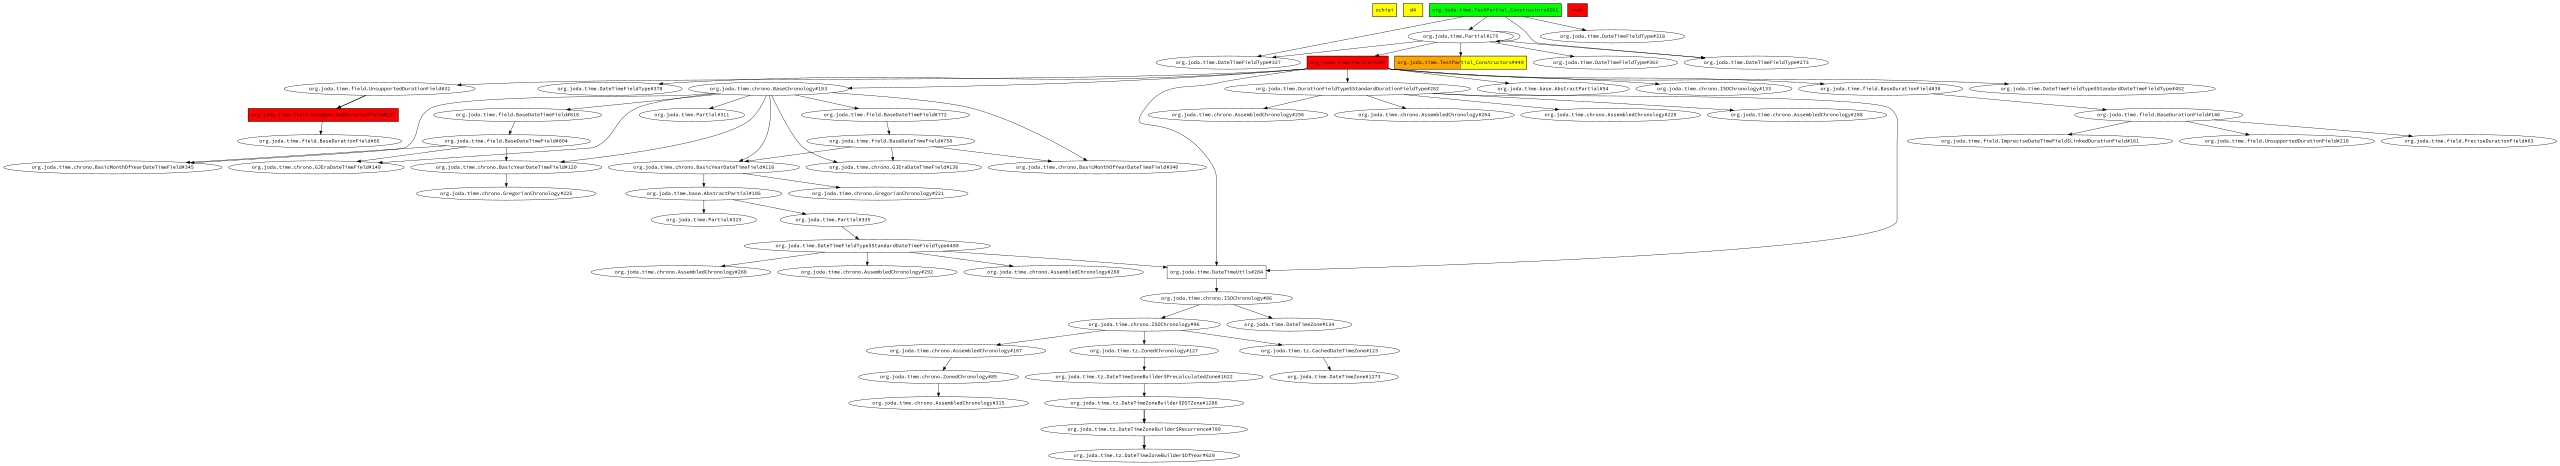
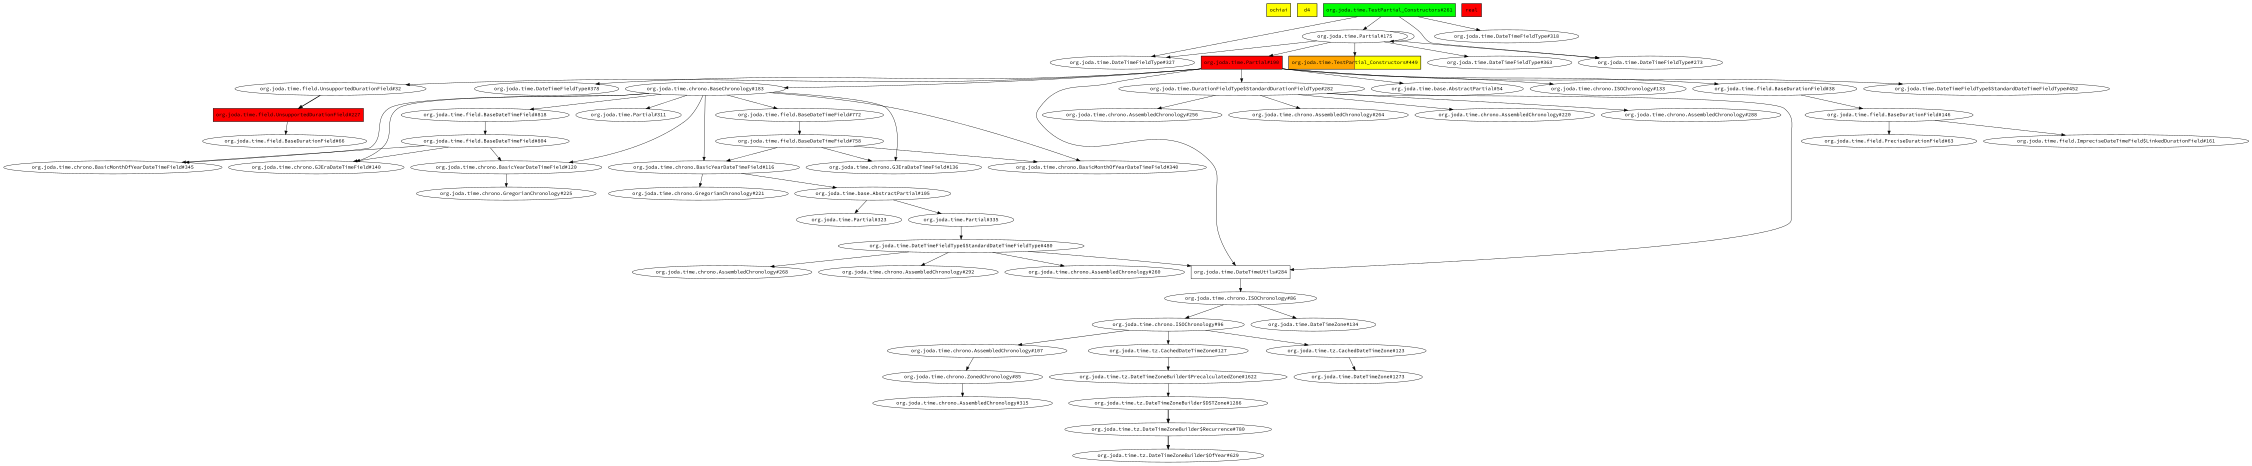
  digraph {
    fontname="Source Code Pro"
    node [fontname="Source Code Pro"]
    edge [fontname="Source Code Pro"]
    ochiai [fillcolor=yellow shape=box style=striped]
    d4 [fillcolor=yellow shape=box style=striped]
    "org.joda.time.field.UnsupportedDurationField#227" [fillcolor=red shape=box style=striped]
    "org.joda.time.field.BaseDurationField#66"
    "org.joda.time.TestPartial_Constructors#261" [fillcolor=green shape=box style=striped]
    "org.joda.time.Partial#175"
    "org.joda.time.DateTimeFieldType#327"
    "org.joda.time.DateTimeFieldType#273"
    "org.joda.time.DateTimeFieldType#318"
    "org.joda.time.Partial#190" [fillcolor=red shape=box style=striped]
    "org.joda.time.TestPartial_Constructors#449" [fillcolor="orange:yellow" shape=box style=striped]
    "org.joda.time.DateTimeFieldType#363"
    "org.joda.time.DateTimeFieldType#378"
    "org.joda.time.field.UnsupportedDurationField#32"
    "org.joda.time.chrono.BaseChronology#183"
    "org.joda.time.DurationFieldType$StandardDurationFieldType#282"
    "org.joda.time.DateTimeUtils#284" [shape=box]
    "org.joda.time.base.AbstractPartial#54"
    "org.joda.time.chrono.ISOChronology#133"
    "org.joda.time.field.BaseDurationField#38"
    "org.joda.time.DateTimeFieldType$StandardDateTimeFieldType#452"
    "org.joda.time.chrono.BasicYearDateTimeField#120"
    "org.joda.time.chrono.BasicMonthOfYearDateTimeField#345"
    "org.joda.time.chrono.GJEraDateTimeField#140"
    "org.joda.time.field.BaseDateTimeField#772"
    "org.joda.time.chrono.BasicYearDateTimeField#116"
    "org.joda.time.field.BaseDateTimeField#818"
    "org.joda.time.chrono.GJEraDateTimeField#136"
    "org.joda.time.chrono.BasicMonthOfYearDateTimeField#340"
    "org.joda.time.Partial#311"
    "org.joda.time.chrono.AssembledChronology#256"
    "org.joda.time.chrono.AssembledChronology#264"
    "org.joda.time.chrono.AssembledChronology#220"
    "org.joda.time.chrono.AssembledChronology#288"
    "org.joda.time.chrono.ISOChronology#86"
    "org.joda.time.field.BaseDurationField#146"
    real [fillcolor=red shape=box style=striped]
    "org.joda.time.tz.DateTimeZoneBuilder$PrecalculatedZone#1622"
    "org.joda.time.tz.DateTimeZoneBuilder$DSTZone#1286"
    "org.joda.time.tz.DateTimeZoneBuilder$Recurrence#780"
    "org.joda.time.tz.DateTimeZoneBuilder$OfYear#629"
    "org.joda.time.DateTimeFieldType$StandardDateTimeFieldType#480"
    "org.joda.time.chrono.AssembledChronology#292"
    "org.joda.time.chrono.AssembledChronology#260"
    "org.joda.time.chrono.AssembledChronology#268"
    "org.joda.time.field.ImpreciseDateTimeField$LinkedDurationField#161"
-   "org.joda.time.field.UnsupportedDurationField#218"
    "org.joda.time.field.PreciseDurationField#63"
    "org.joda.time.field.BaseDateTimeField#804"
    "org.joda.time.chrono.GregorianChronology#225"
    "org.joda.time.field.BaseDateTimeField#758"
    "org.joda.time.base.AbstractPartial#105"
    "org.joda.time.Partial#335"
    "org.joda.time.Partial#323"
    "org.joda.time.chrono.GregorianChronology#221"
    "org.joda.time.chrono.AssembledChronology#107"
    "org.joda.time.chrono.ZonedChronology#85"
    "org.joda.time.chrono.AssembledChronology#315"
    "org.joda.time.chrono.ISOChronology#96"
-   "org.joda.time.tz.CachedDateTimeZone#127" [label="org.joda.time.tz.ZonedChronology#127"]
+   "org.joda.time.tz.CachedDateTimeZone#127"
    "org.joda.time.tz.CachedDateTimeZone#123"
    "org.joda.time.DateTimeZone#1273"
    "org.joda.time.DateTimeZone#134"
    "org.joda.time.field.UnsupportedDurationField#227" -> "org.joda.time.field.BaseDurationField#66"
    "org.joda.time.TestPartial_Constructors#261" -> "org.joda.time.Partial#175"
    "org.joda.time.TestPartial_Constructors#261" -> "org.joda.time.DateTimeFieldType#327"
    "org.joda.time.TestPartial_Constructors#261" -> "org.joda.time.DateTimeFieldType#273"
    "org.joda.time.TestPartial_Constructors#261" -> "org.joda.time.DateTimeFieldType#318"
    "org.joda.time.Partial#175" -> "org.joda.time.Partial#175"
    "org.joda.time.Partial#175" -> "org.joda.time.DateTimeFieldType#327"
    "org.joda.time.Partial#175" -> "org.joda.time.DateTimeFieldType#273"
    "org.joda.time.Partial#175" -> "org.joda.time.Partial#190"
    "org.joda.time.Partial#175" -> "org.joda.time.TestPartial_Constructors#449"
    "org.joda.time.Partial#175" -> "org.joda.time.DateTimeFieldType#363"
    "org.joda.time.Partial#190" -> "org.joda.time.DateTimeFieldType#378"
    "org.joda.time.Partial#190" -> "org.joda.time.field.UnsupportedDurationField#32"
    "org.joda.time.Partial#190" -> "org.joda.time.chrono.BaseChronology#183"
    "org.joda.time.Partial#190" -> "org.joda.time.DurationFieldType$StandardDurationFieldType#282"
    "org.joda.time.Partial#190" -> "org.joda.time.DateTimeUtils#284"
    "org.joda.time.Partial#190" -> "org.joda.time.base.AbstractPartial#54"
    "org.joda.time.Partial#190" -> "org.joda.time.chrono.ISOChronology#133"
    "org.joda.time.Partial#190" -> "org.joda.time.field.BaseDurationField#38"
    "org.joda.time.Partial#190" -> "org.joda.time.DateTimeFieldType$StandardDateTimeFieldType#452"
    "org.joda.time.field.UnsupportedDurationField#32" -> "org.joda.time.field.UnsupportedDurationField#227" [style=bold]
    "org.joda.time.chrono.BaseChronology#183" -> "org.joda.time.chrono.BasicYearDateTimeField#120"
    "org.joda.time.chrono.BaseChronology#183" -> "org.joda.time.chrono.BasicMonthOfYearDateTimeField#345"
    "org.joda.time.chrono.BaseChronology#183" -> "org.joda.time.chrono.GJEraDateTimeField#140"
    "org.joda.time.chrono.BaseChronology#183" -> "org.joda.time.field.BaseDateTimeField#772"
    "org.joda.time.chrono.BaseChronology#183" -> "org.joda.time.chrono.BasicYearDateTimeField#116"
    "org.joda.time.chrono.BaseChronology#183" -> "org.joda.time.field.BaseDateTimeField#818"
    "org.joda.time.chrono.BaseChronology#183" -> "org.joda.time.chrono.GJEraDateTimeField#136"
    "org.joda.time.chrono.BaseChronology#183" -> "org.joda.time.chrono.BasicMonthOfYearDateTimeField#340"
    "org.joda.time.chrono.BaseChronology#183" -> "org.joda.time.Partial#311"
    "org.joda.time.DurationFieldType$StandardDurationFieldType#282" -> "org.joda.time.DateTimeUtils#284"
    "org.joda.time.DurationFieldType$StandardDurationFieldType#282" -> "org.joda.time.chrono.AssembledChronology#256"
    "org.joda.time.DurationFieldType$StandardDurationFieldType#282" -> "org.joda.time.chrono.AssembledChronology#264"
    "org.joda.time.DurationFieldType$StandardDurationFieldType#282" -> "org.joda.time.chrono.AssembledChronology#220"
    "org.joda.time.DurationFieldType$StandardDurationFieldType#282" -> "org.joda.time.chrono.AssembledChronology#288"
    "org.joda.time.DateTimeUtils#284" -> "org.joda.time.chrono.ISOChronology#86"
    "org.joda.time.field.BaseDurationField#38" -> "org.joda.time.field.BaseDurationField#146"
    "org.joda.time.chrono.BasicYearDateTimeField#120" -> "org.joda.time.chrono.GregorianChronology#225"
    "org.joda.time.field.BaseDateTimeField#772" -> "org.joda.time.field.BaseDateTimeField#758"
    "org.joda.time.chrono.BasicYearDateTimeField#116" -> "org.joda.time.base.AbstractPartial#105"
    "org.joda.time.chrono.BasicYearDateTimeField#116" -> "org.joda.time.chrono.GregorianChronology#221"
    "org.joda.time.field.BaseDateTimeField#818" -> "org.joda.time.field.BaseDateTimeField#804"
    "org.joda.time.chrono.ISOChronology#86" -> "org.joda.time.chrono.ISOChronology#96"
    "org.joda.time.chrono.ISOChronology#86" -> "org.joda.time.DateTimeZone#134"
    "org.joda.time.field.BaseDurationField#146" -> "org.joda.time.field.ImpreciseDateTimeField$LinkedDurationField#161"
-   "org.joda.time.field.BaseDurationField#146" -> "org.joda.time.field.UnsupportedDurationField#218"
    "org.joda.time.field.BaseDurationField#146" -> "org.joda.time.field.PreciseDurationField#63"
    "org.joda.time.tz.DateTimeZoneBuilder$PrecalculatedZone#1622" -> "org.joda.time.tz.DateTimeZoneBuilder$DSTZone#1286"
    "org.joda.time.tz.DateTimeZoneBuilder$DSTZone#1286" -> "org.joda.time.tz.DateTimeZoneBuilder$Recurrence#780" [style=bold]
    "org.joda.time.tz.DateTimeZoneBuilder$Recurrence#780" -> "org.joda.time.tz.DateTimeZoneBuilder$OfYear#629" [style=bold]
    "org.joda.time.DateTimeFieldType$StandardDateTimeFieldType#480" -> "org.joda.time.DateTimeUtils#284"
    "org.joda.time.DateTimeFieldType$StandardDateTimeFieldType#480" -> "org.joda.time.chrono.AssembledChronology#292"
    "org.joda.time.DateTimeFieldType$StandardDateTimeFieldType#480" -> "org.joda.time.chrono.AssembledChronology#260"
    "org.joda.time.DateTimeFieldType$StandardDateTimeFieldType#480" -> "org.joda.time.chrono.AssembledChronology#268"
    "org.joda.time.field.BaseDateTimeField#804" -> "org.joda.time.chrono.BasicYearDateTimeField#120"
    "org.joda.time.field.BaseDateTimeField#804" -> "org.joda.time.chrono.BasicMonthOfYearDateTimeField#345"
    "org.joda.time.field.BaseDateTimeField#804" -> "org.joda.time.chrono.GJEraDateTimeField#140"
    "org.joda.time.field.BaseDateTimeField#758" -> "org.joda.time.chrono.BasicYearDateTimeField#116"
    "org.joda.time.field.BaseDateTimeField#758" -> "org.joda.time.chrono.GJEraDateTimeField#136"
    "org.joda.time.field.BaseDateTimeField#758" -> "org.joda.time.chrono.BasicMonthOfYearDateTimeField#340"
    "org.joda.time.base.AbstractPartial#105" -> "org.joda.time.Partial#335"
    "org.joda.time.base.AbstractPartial#105" -> "org.joda.time.Partial#323"
    "org.joda.time.Partial#335" -> "org.joda.time.DateTimeFieldType$StandardDateTimeFieldType#480"
    "org.joda.time.chrono.AssembledChronology#107" -> "org.joda.time.chrono.ZonedChronology#85"
    "org.joda.time.chrono.ZonedChronology#85" -> "org.joda.time.chrono.AssembledChronology#315"
    "org.joda.time.chrono.ISOChronology#96" -> "org.joda.time.chrono.AssembledChronology#107"
    "org.joda.time.chrono.ISOChronology#96" -> "org.joda.time.tz.CachedDateTimeZone#127"
    "org.joda.time.chrono.ISOChronology#96" -> "org.joda.time.tz.CachedDateTimeZone#123"
    "org.joda.time.tz.CachedDateTimeZone#127" -> "org.joda.time.tz.DateTimeZoneBuilder$PrecalculatedZone#1622"
    "org.joda.time.tz.CachedDateTimeZone#123" -> "org.joda.time.DateTimeZone#1273"
  }
